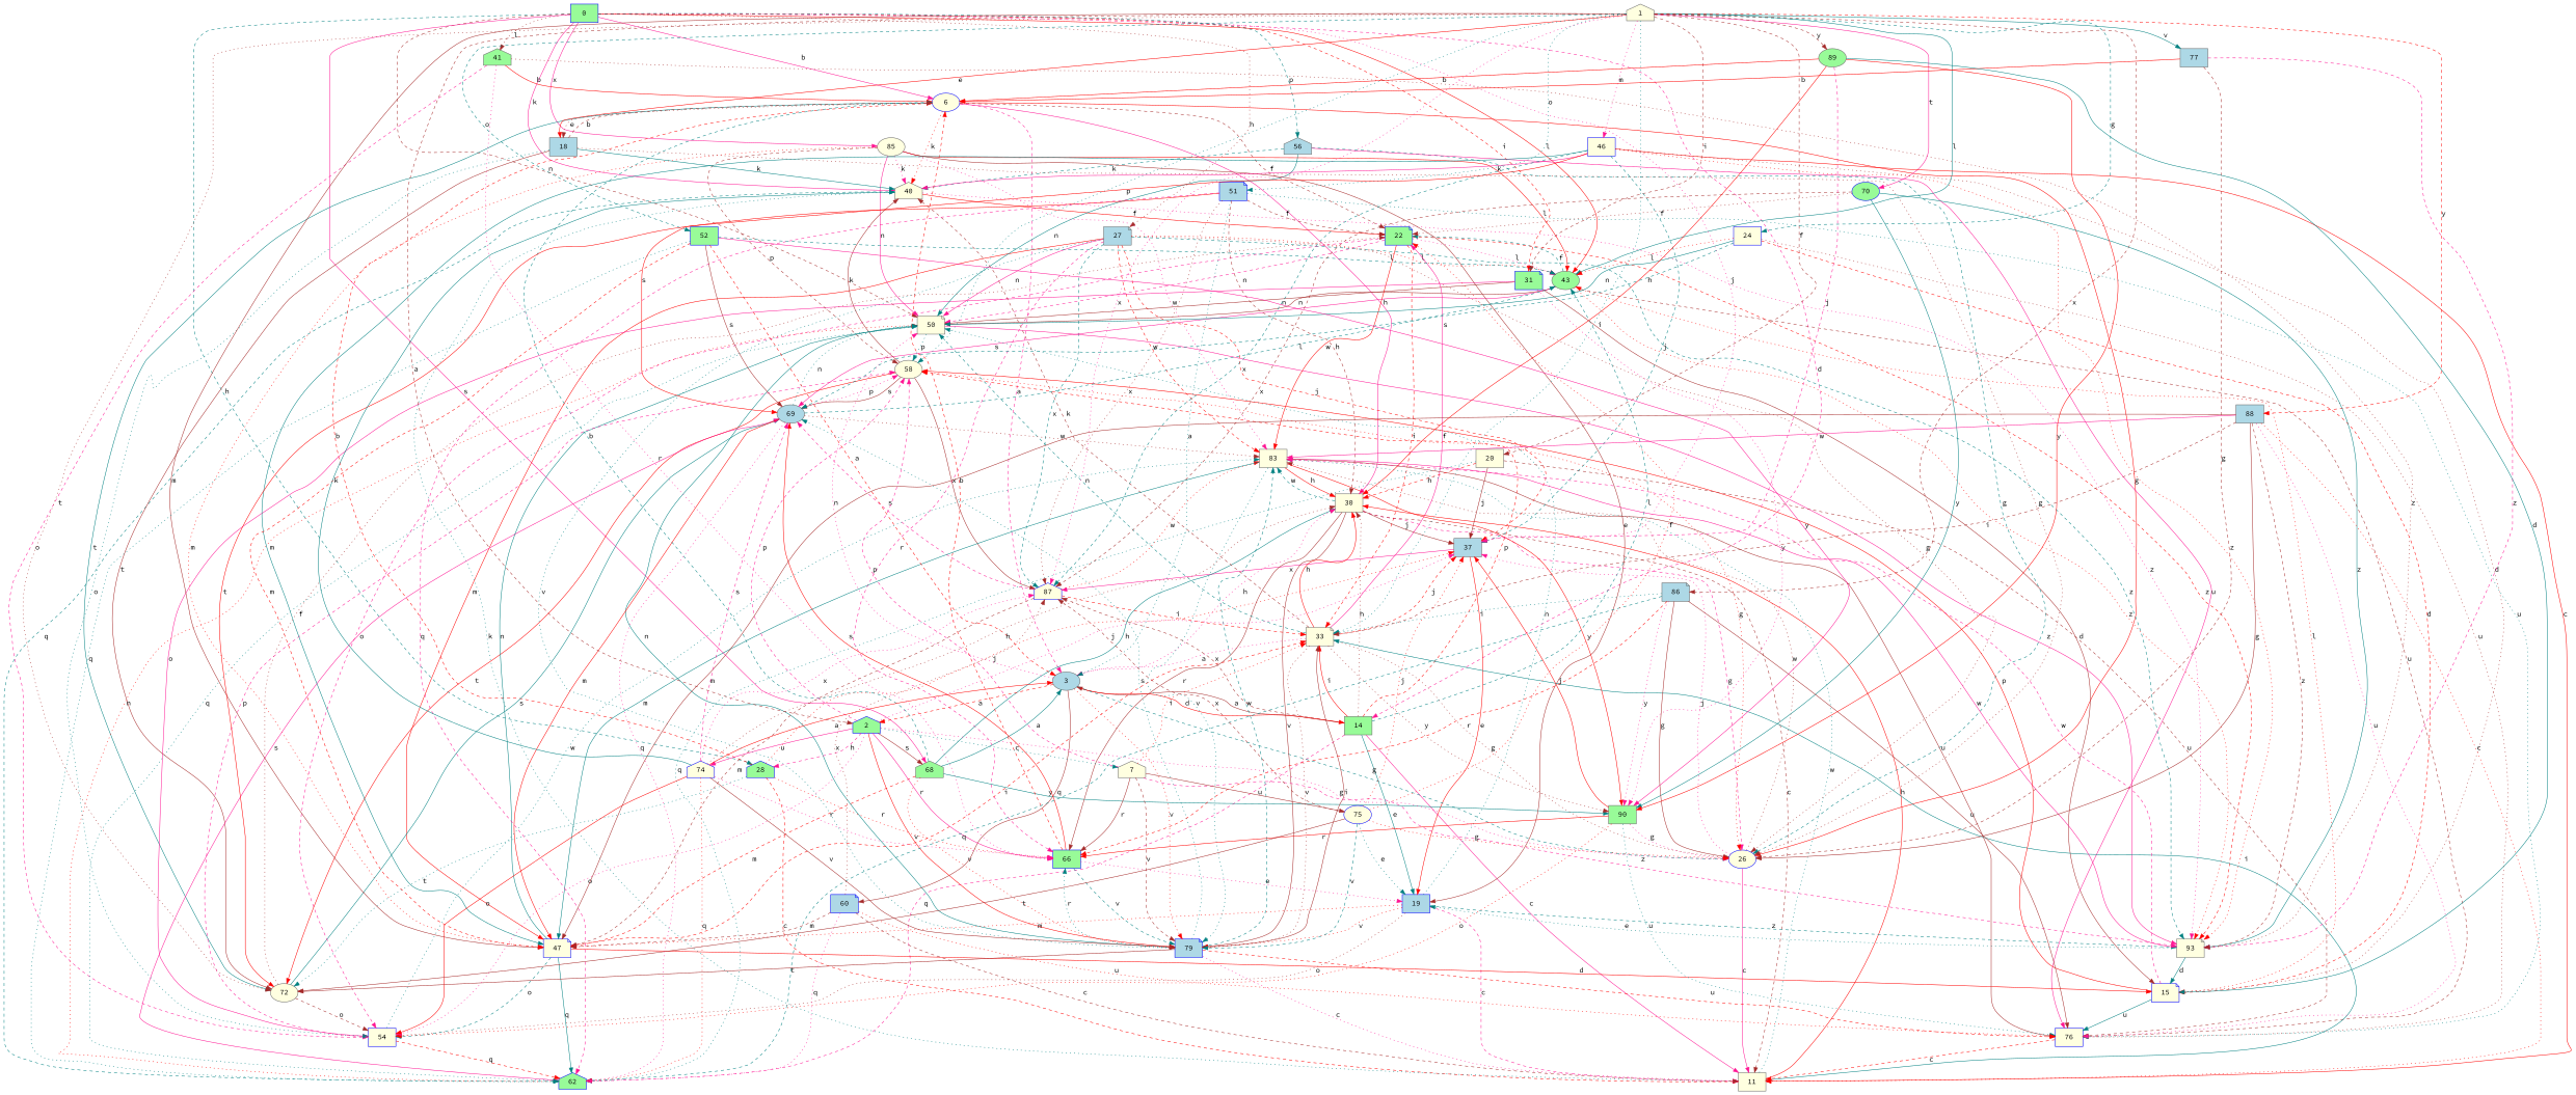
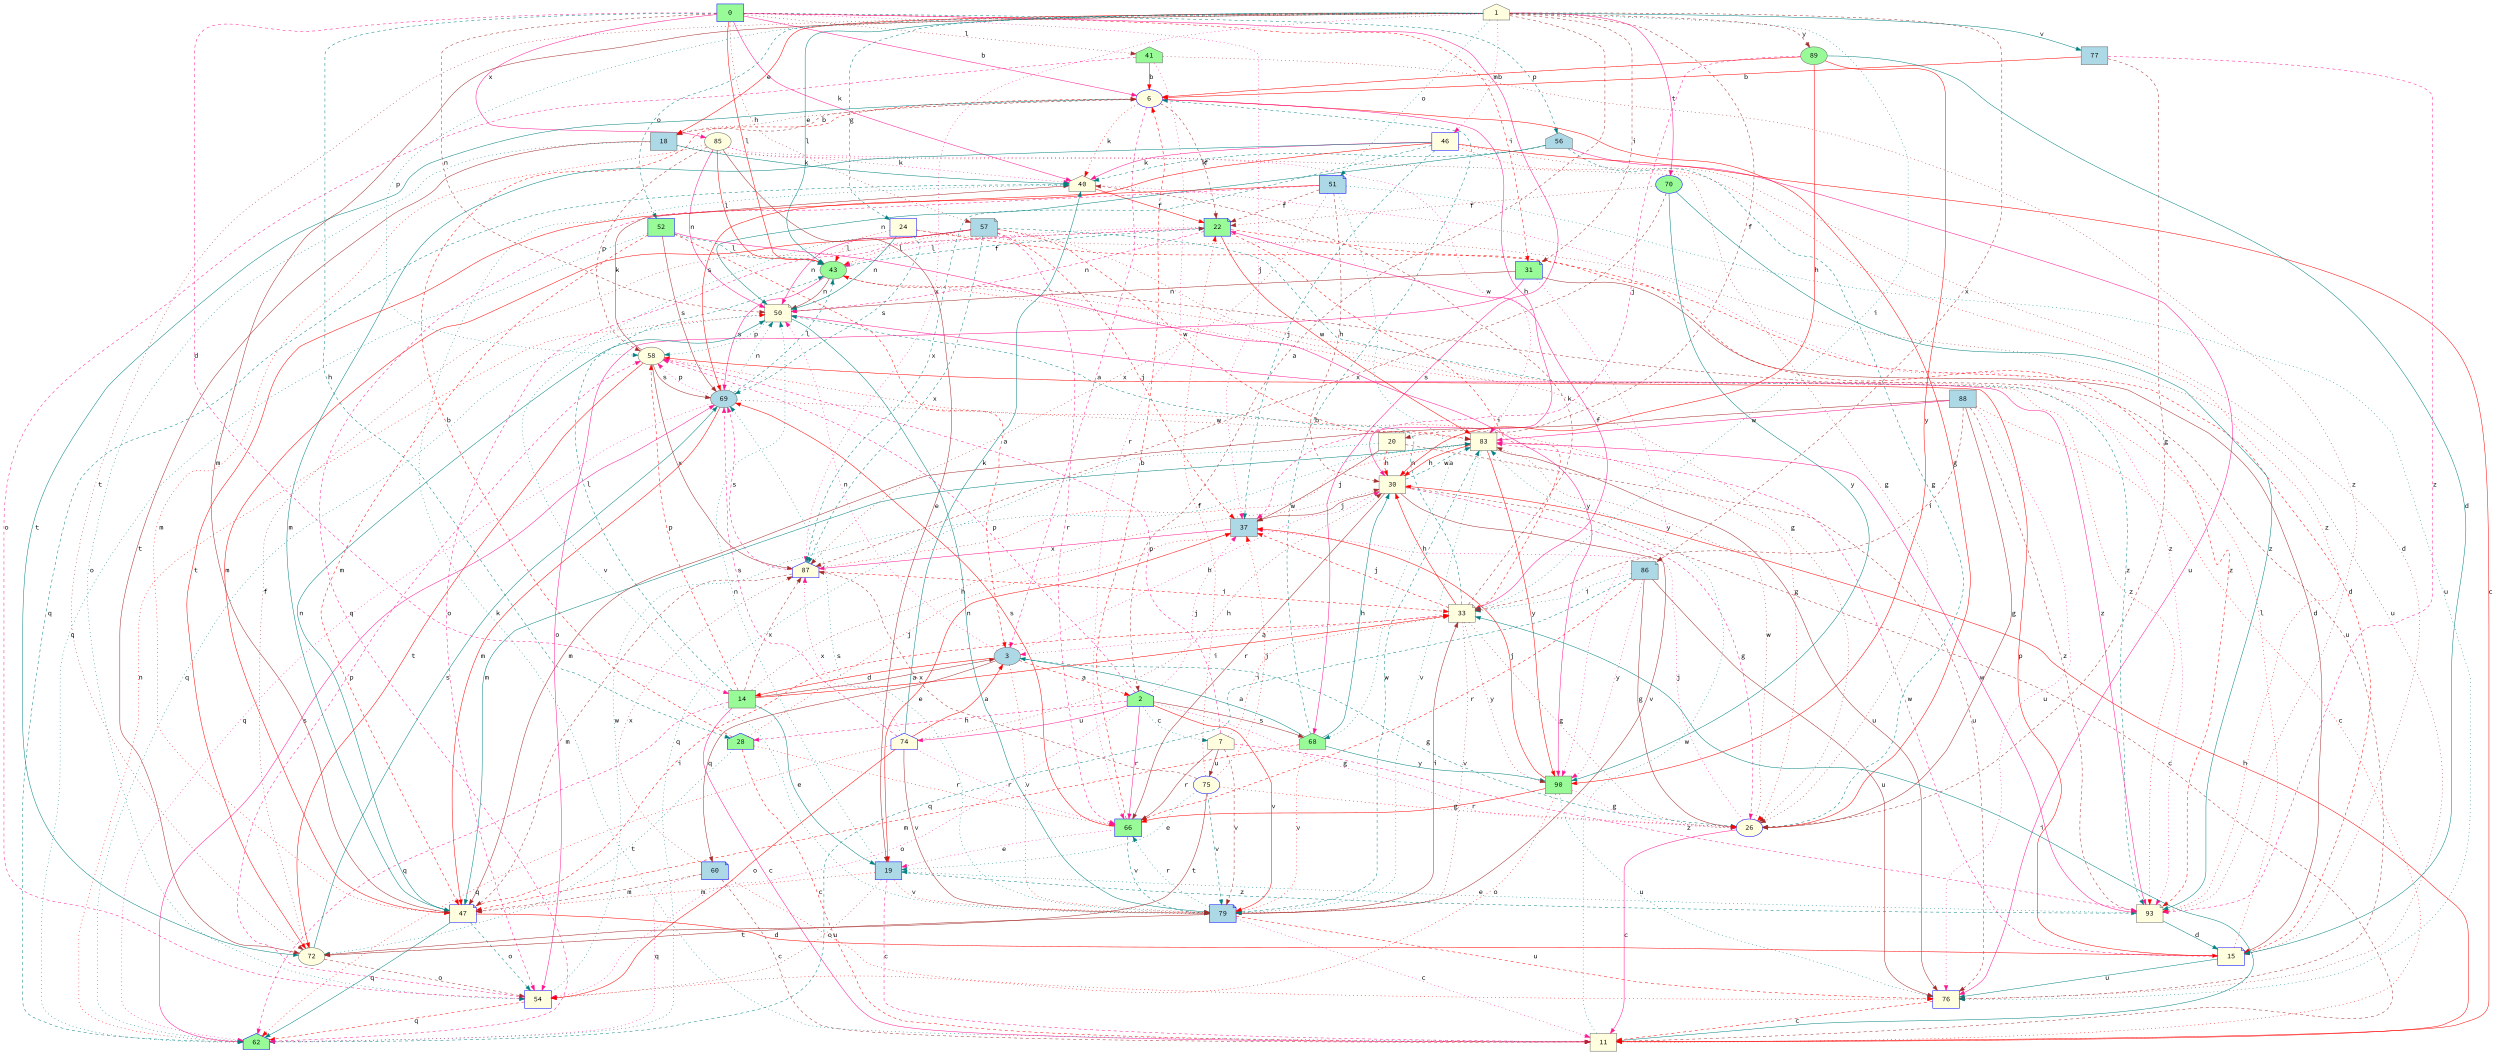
  strict digraph {
    fontname="Source Code Pro"
    node [color=gray40 fillcolor=lightyellow fontname="Source Code Pro" shape=box style=filled]
    edge [color=red fontname="Source Code Pro" style=solid]
    0 [color=blue fillcolor=palegreen]
    6 [color=blue shape=ellipse]
    14 [fillcolor=palegreen]
-   27 [fillcolor=lightblue shape=note]
+   27 [fillcolor=lightblue shape=note label=57]
    28 [color=blue fillcolor=palegreen shape=house]
    31 [color=blue fillcolor=palegreen shape=note]
    37 [fillcolor=lightblue]
    40 [shape=house]
    41 [fillcolor=palegreen shape=house]
    43 [fillcolor=palegreen shape=ellipse]
    50 [shape=note]
    56 [fillcolor=lightblue shape=house]
    68 [fillcolor=palegreen shape=house]
    85 [shape=ellipse]
    18 [fillcolor=lightblue]
    72 [shape=ellipse]
    26 [color=blue shape=ellipse]
    3 [fillcolor=lightblue shape=ellipse]
    30
    22 [color=blue fillcolor=palegreen shape=note]
    33 [shape=note]
    58 [shape=ellipse]
    87 [color=blue shape=house]
    11
    19 [color=blue fillcolor=lightblue]
    62 [color=blue fillcolor=palegreen shape=house]
    47 [color=blue shape=note]
    66 [color=blue fillcolor=palegreen]
    79 [color=blue fillcolor=lightblue shape=note]
    93 [shape=note]
    83
    54 [color=blue]
    15 [color=blue shape=note]
    90 [fillcolor=palegreen]
    76 [color=blue]
    69 [fillcolor=lightblue shape=ellipse]
    1 [shape=house]
    2 [color=blue fillcolor=palegreen shape=house]
    20
    24 [color=blue]
    46 [color=blue]
    51 [color=blue fillcolor=lightblue shape=note]
    52 [color=blue fillcolor=palegreen]
    70 [color=blue fillcolor=palegreen shape=ellipse]
    77 [fillcolor=lightblue]
    86 [fillcolor=lightblue shape=note]
    88 [fillcolor=lightblue]
    89 [fillcolor=palegreen shape=ellipse]
    7 [shape=house]
    74 [color=blue shape=house]
    75 [color=blue shape=ellipse]
    60 [color=blue fillcolor=lightblue shape=note]
    0 -> 6 [color=deeppink label=b]
    0 -> 14 [color=deeppink label=d style=dashed]
    0 -> 27 [color=brown label=h style=dotted]
    0 -> 28 [color=teal label=h style=dashed]
    0 -> 31 [label=i style=dashed]
    0 -> 37 [color=deeppink label=j style=dotted]
    0 -> 40 [color=deeppink label=k]
    0 -> 41 [color=brown label=l style=dotted]
    0 -> 43 [label=l]
    0 -> 50 [color=brown label=n style=dashed]
    0 -> 56 [color=teal label=p style=dashed]
    0 -> 68 [color=deeppink label=s]
    0 -> 85 [color=deeppink label=x]
    6 -> 40 [label=k style=dotted]
    6 -> 18 [color=brown label=e style=dotted]
    6 -> 72 [color=teal label=t]
    6 -> 26 [label=g]
    6 -> 3 [color=deeppink label=a style=dashed]
    6 -> 30 [color=deeppink label=h]
    6 -> 22 [color=brown label=f style=dashed]
    14 -> 43 [color=teal label=l style=dashed]
    14 -> 3 [color=brown label=a]
    14 -> 30 [color=brown label=h style=dotted]
    14 -> 33 [label=i]
    14 -> 58 [label=p style=dashed]
    14 -> 87 [color=brown label=x style=dashed]
    14 -> 11 [color=deeppink label=c]
    14 -> 19 [color=teal label=e]
    14 -> 62 [color=deeppink label=q style=dashed]
    27 -> 37 [label=j style=dashed]
    27 -> 43 [label=l style=dotted]
    27 -> 50 [color=deeppink label=n]
    27 -> 26 [color=brown label=g style=dotted]
    27 -> 87 [color=teal label=x style=dashed]
    27 -> 47 [label=m]
    27 -> 66 [color=deeppink label=r style=dashed]
    27 -> 79 [color=teal label=v style=dotted]
    27 -> 93 [color=teal label=z style=dashed]
    27 -> 83 [label=w style=dashed]
    28 -> 6 [label=b style=dashed]
    28 -> 37 [label=j style=dotted]
    28 -> 72 [color=teal label=t style=dotted]
    28 -> 11 [label=c style=dashed]
    28 -> 66 [label=r style=dotted]
    31 -> 50 [color=brown label=n]
    31 -> 54 [color=deeppink label=o]
    31 -> 15 [color=brown label=d]
    31 -> 90 [color=deeppink label=y style=dotted]
    37 -> 87 [color=deeppink label=x]
    37 -> 19 [label=e]
    40 -> 22 [label=f]
    40 -> 62 [color=teal label=q style=dashed]
    40 -> 93 [color=deeppink label=z style=dotted]
    41 -> 6 [label=b]
    41 -> 66 [color=deeppink label=r style=dotted]
    41 -> 93 [color=brown label=z style=dotted]
    41 -> 54 [color=deeppink label=o style=dashed]
    43 -> 50 [color=brown label=n]
    43 -> 22 [color=teal label=f style=dashed]
    43 -> 93 [label=z style=dotted]
    43 -> 76 [color=brown label=u style=dashed]
    43 -> 69 [color=deeppink label=s]
    50 -> 58 [color=teal label=p style=dotted]
    50 -> 62 [color=teal label=q style=dotted]
    50 -> 79 [color=teal label=n]
    50 -> 93 [color=deeppink label=z]
    56 -> 40 [color=teal label=k style=dashed]
    56 -> 50 [color=teal label=n]
    56 -> 26 [color=teal label=g style=dashed]
    56 -> 76 [color=deeppink label=u]
    68 -> 6 [color=teal label=b style=dashed]
    68 -> 3 [color=teal label=a]
    68 -> 30 [color=teal label=h]
    68 -> 47 [label=m style=dashed]
    68 -> 79 [label=v style=dotted]
    68 -> 90 [color=teal label=y]
    85 -> 40 [color=deeppink label=k style=dotted]
    85 -> 43 [label=l]
    85 -> 50 [color=deeppink label=n]
    85 -> 58 [color=brown label=p style=dashed]
    85 -> 19 [color=brown label=e]
    85 -> 47 [label=m style=dotted]
    85 -> 83 [color=deeppink label=w style=dotted]
    18 -> 6 [color=brown label=b style=dashed]
    18 -> 40 [color=teal label=k]
    18 -> 72 [color=brown label=t]
    18 -> 26 [color=brown label=g style=dotted]
    18 -> 54 [color=teal label=o style=dotted]
    72 -> 22 [color=brown label=f style=dotted]
    72 -> 54 [color=brown label=o style=dashed]
    72 -> 69 [color=teal label=s]
    26 -> 37 [color=deeppink label=j style=dotted]
    26 -> 11 [color=deeppink label=c]
    26 -> 83 [color=brown label=w style=dotted]
    3 -> 14 [label=d]
    3 -> 50 [color=deeppink label=n style=dotted]
    3 -> 26 [color=teal label=g style=dashed]
    3 -> 30 [color=deeppink label=h style=dotted]
    3 -> 79 [label=v style=dotted]
    3 -> 2 [label=a style=dashed]
    3 -> 60 [color=brown label=q]
    30 -> 37 [color=brown label=j]
    30 -> 26 [color=deeppink label=g style=dashed]
    30 -> 11 [color=brown label=c style=dashed]
    30 -> 66 [color=brown label=r]
    30 -> 79 [color=brown label=v]
    30 -> 83 [color=teal label=w style=dashed]
    22 -> 43 [color=deeppink label=l style=dotted]
    22 -> 50 [color=deeppink label=n style=dashed]
    22 -> 33 [label=i style=dashed]
    22 -> 93 [label=z style=dashed]
    22 -> 83 [label=w]
    22 -> 54 [color=deeppink label=o style=dashed]
    33 -> 37 [label=j style=dashed]
    33 -> 40 [color=brown label=k style=dashed]
    33 -> 50 [color=teal label=n style=dashed]
    33 -> 26 [color=brown label=g style=dotted]
    33 -> 3 [color=deeppink label=a style=dotted]
    33 -> 30 [label=h]
    33 -> 22 [color=deeppink label=f]
    33 -> 79 [color=brown label=v style=dotted]
    33 -> 90 [color=brown label=y style=dotted]
    58 -> 40 [color=brown label=k]
    58 -> 72 [label=t]
    58 -> 26 [label=g style=dotted]
    58 -> 87 [color=brown label=x]
    58 -> 69 [color=brown label=s]
    87 -> 33 [label=i style=dashed]
    87 -> 47 [color=brown label=m style=dashed]
    87 -> 83 [label=w style=dotted]
    87 -> 69 [color=deeppink label=s style=dashed]
    11 -> 40 [color=teal label=k style=dotted]
    11 -> 30 [label=h]
    11 -> 33 [color=teal label=i]
    11 -> 83 [color=teal label=w style=dotted]
    19 -> 50 [color=teal label=n style=dotted]
    19 -> 11 [color=deeppink label=c style=dashed]
    19 -> 47 [label=m style=dotted]
    19 -> 79 [label=v style=dotted]
    19 -> 93 [color=teal label=z style=dashed]
    19 -> 54 [color=brown label=o style=dotted]
    62 -> 50 [label=n style=dotted]
    62 -> 69 [color=deeppink label=s]
    47 -> 50 [color=teal label=n]
    47 -> 33 [label=i style=dashed]
    47 -> 62 [color=teal label=q]
    47 -> 54 [color=teal label=o style=dashed]
    47 -> 15 [label=d]
    66 -> 6 [label=b style=dashed]
    66 -> 19 [color=deeppink label=e style=dotted]
    66 -> 79 [color=teal label=v style=dashed]
    66 -> 69 [label=s]
    79 -> 72 [color=brown label=t]
    79 -> 33 [color=brown label=i]
    79 -> 11 [color=deeppink label=c style=dotted]
    79 -> 66 [color=teal label=r style=dotted]
    79 -> 83 [color=teal label=w style=dashed]
    79 -> 76 [label=u style=dashed]
    79 -> 69 [color=teal label=s style=dotted]
    93 -> 19 [color=teal label=e style=dotted]
    93 -> 83 [color=deeppink label=w]
    93 -> 15 [color=teal label=d]
    83 -> 30 [label=h]
    83 -> 47 [color=teal label=m]
    83 -> 79 [color=teal label=v style=dotted]
    83 -> 90 [label=y]
    83 -> 76 [color=brown label=u]
    54 -> 58 [color=deeppink label=p style=dashed]
    54 -> 62 [label=q style=dashed]
    54 -> 83 [color=teal label=w style=dotted]
    15 -> 43 [label=l style=dotted]
    15 -> 58 [label=p]
    15 -> 83 [color=deeppink label=w style=dashed]
    15 -> 76 [color=teal label=u]
    90 -> 37 [label=j]
    90 -> 26 [color=deeppink label=g style=dotted]
    90 -> 66 [label=r]
    90 -> 54 [label=o style=dotted]
    90 -> 76 [color=teal label=u style=dotted]
    76 -> 11 [label=c style=dashed]
    69 -> 43 [color=teal label=l style=dashed]
    69 -> 50 [color=teal label=n style=dotted]
    69 -> 58 [color=deeppink label=p style=dotted]
    69 -> 62 [color=deeppink label=q style=dotted]
    69 -> 47 [label=m]
    69 -> 83 [color=brown label=w style=dotted]
    1 -> 31 [color=brown label=i style=dashed]
    1 -> 43 [color=teal label=l]
    1 -> 18 [label=e]
    1 -> 72 [color=brown label=t style=dotted]
    1 -> 33 [color=teal label=i style=dotted]
    1 -> 58 [color=teal label=p style=dotted]
    1 -> 87 [color=deeppink label=x style=dotted]
    1 -> 47 [color=brown label=m]
    1 -> 2 [color=brown label=a style=dashed]
    1 -> 20 [color=brown label=f style=dashed]
    1 -> 24 [color=teal label=g style=dashed]
    1 -> 46 [color=deeppink label=m style=dotted]
    1 -> 51 [color=teal label=o style=dotted]
    1 -> 52 [color=teal label=o style=dashed]
    1 -> 70 [color=deeppink label=t]
    1 -> 77 [color=teal label=v]
    1 -> 86 [color=brown label=x style=dashed]
-   1 -> 88 [label=y style=dashed]
    1 -> 89 [color=brown label=y style=dashed]
    2 -> 28 [color=deeppink label=h style=dashed]
    2 -> 37 [color=deeppink label=j style=dotted]
    2 -> 68 [color=brown label=s]
    2 -> 26 [color=deeppink label=g style=dotted]
    2 -> 58 [color=deeppink label=p style=dashed]
    2 -> 66 [color=deeppink label=r]
    2 -> 79 [label=v]
    2 -> 54 [color=deeppink label=o style=dotted]
    2 -> 7 [color=teal label=c style=dotted]
    2 -> 74 [color=deeppink label=u]
    20 -> 37 [color=brown label=j]
    20 -> 30 [label=h style=dashed]
    20 -> 62 [color=teal label=q style=dotted]
    20 -> 76 [color=brown label=u style=dashed]
    24 -> 43 [label=l style=dotted]
    24 -> 50 [color=teal label=n]
    24 -> 15 [label=d style=dashed]
    24 -> 76 [color=brown label=u style=dotted]
    24 -> 69 [color=teal label=s style=dashed]
    46 -> 37 [color=teal label=j style=dashed]
    46 -> 40 [color=deeppink label=k]
    46 -> 87 [color=teal label=x style=dashed]
    46 -> 11 [label=c]
    46 -> 47 [color=teal label=m]
    46 -> 93 [label=z style=dotted]
    46 -> 15 [color=brown label=d style=dotted]
    46 -> 69 [label=s]
    51 -> 72 [label=t]
-   51 -> 3 [color=teal label=a style=dotted]
+   51 -> 68 [color=teal label=a style=dotted]
    51 -> 30 [color=brown label=h style=dashed]
    51 -> 22 [color=brown label=f style=dashed]
    51 -> 87 [color=brown label=x style=dotted]
    51 -> 62 [color=deeppink label=q style=dashed]
    51 -> 76 [color=teal label=u style=dotted]
    52 -> 43 [color=teal label=l style=dashed]
    52 -> 3 [label=a style=dashed]
    52 -> 62 [color=teal label=q style=dotted]
    52 -> 47 [label=m style=dashed]
    52 -> 90 [color=deeppink label=y]
    52 -> 69 [color=brown label=s]
    70 -> 22 [color=brown label=f style=dotted]
    70 -> 87 [color=brown label=x style=dashed]
    70 -> 93 [color=teal label=z]
    70 -> 90 [color=teal label=y]
    77 -> 6 [label=b]
    77 -> 26 [color=brown label=g style=dashed]
    77 -> 93 [color=deeppink label=z style=dashed]
    86 -> 26 [color=brown label=g]
    86 -> 33 [color=teal label=i style=dotted]
    86 -> 62 [color=teal label=q style=dashed]
    86 -> 66 [label=r style=dashed]
    86 -> 90 [color=deeppink label=y style=dotted]
    86 -> 76 [color=brown label=u]
    88 -> 26 [color=brown label=g]
    88 -> 33 [color=brown label=i style=dashed]
    88 -> 11 [label=c style=dotted]
    88 -> 47 [color=brown label=m]
    88 -> 93 [color=brown label=z style=dashed]
    88 -> 83 [color=deeppink label=w]
    88 -> 76 [color=deeppink label=u style=dotted]
    89 -> 6 [label=b]
    89 -> 37 [color=deeppink label=j style=dashed]
    89 -> 30 [label=h]
    89 -> 15 [color=teal label=d]
    89 -> 90 [label=y]
    7 -> 33 [label=i style=dotted]
    7 -> 58 [color=deeppink label=p style=dashed]
    7 -> 66 [color=brown label=r]
    7 -> 79 [color=brown label=v style=dashed]
    7 -> 93 [color=deeppink label=z style=dashed]
    7 -> 75 [color=brown label=u]
    74 -> 40 [color=teal label=k]
    74 -> 3 [label=a]
    74 -> 30 [color=brown label=h style=dotted]
    74 -> 87 [color=deeppink label=x style=dotted]
    74 -> 62 [label=q style=dotted]
    74 -> 66 [color=deeppink label=r style=dotted]
    74 -> 79 [color=brown label=v]
    74 -> 54 [label=o]
    74 -> 69 [color=deeppink label=s style=dashed]
    75 -> 37 [label=j style=dotted]
    75 -> 72 [color=brown label=t]
    75 -> 26 [label=g style=dotted]
    75 -> 22 [label=f style=dotted]
    75 -> 87 [color=brown label=x style=dashed]
    75 -> 19 [color=teal label=e style=dotted]
    75 -> 79 [color=teal label=v style=dashed]
    60 -> 87 [color=brown label=x style=dotted]
    60 -> 11 [color=brown label=c style=dashed]
    60 -> 62 [color=deeppink label=q style=dotted]
    60 -> 47 [color=brown label=m style=dashed]
    60 -> 76 [label=u style=dotted]
  }
